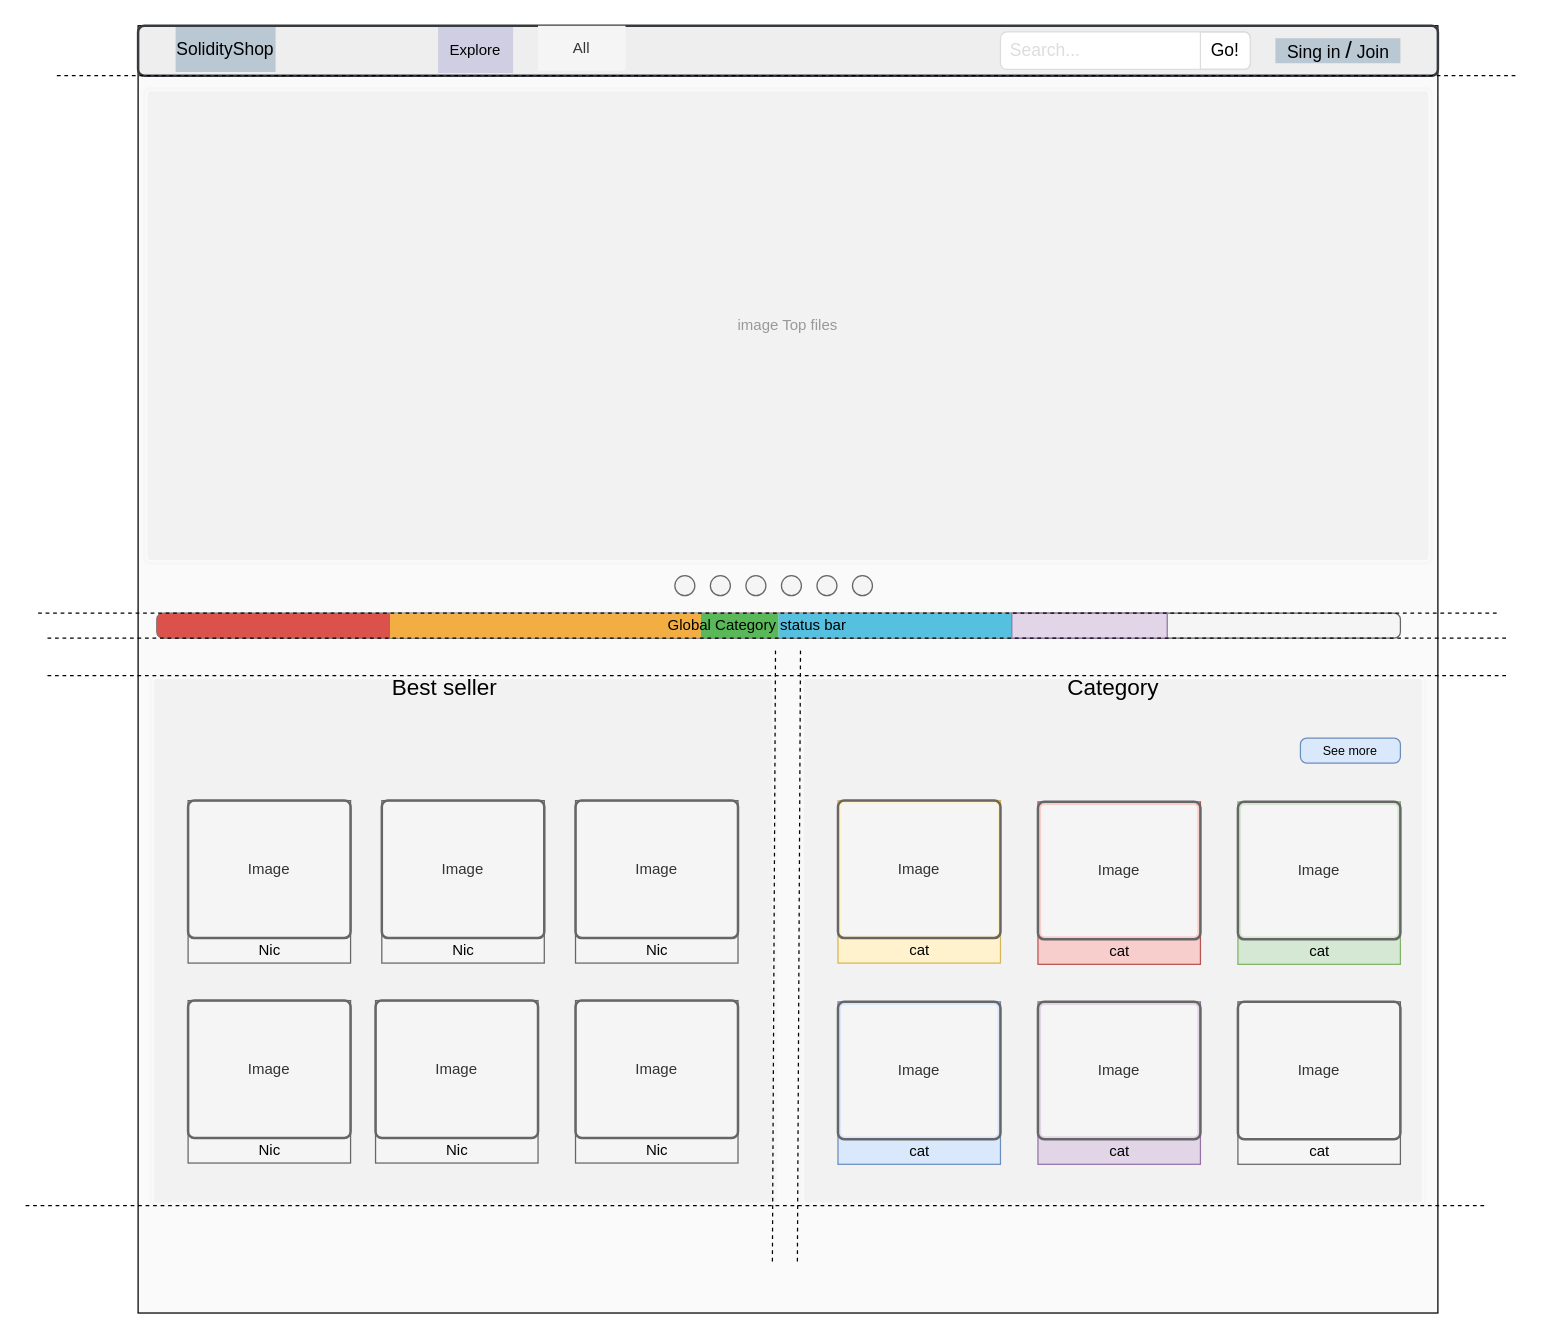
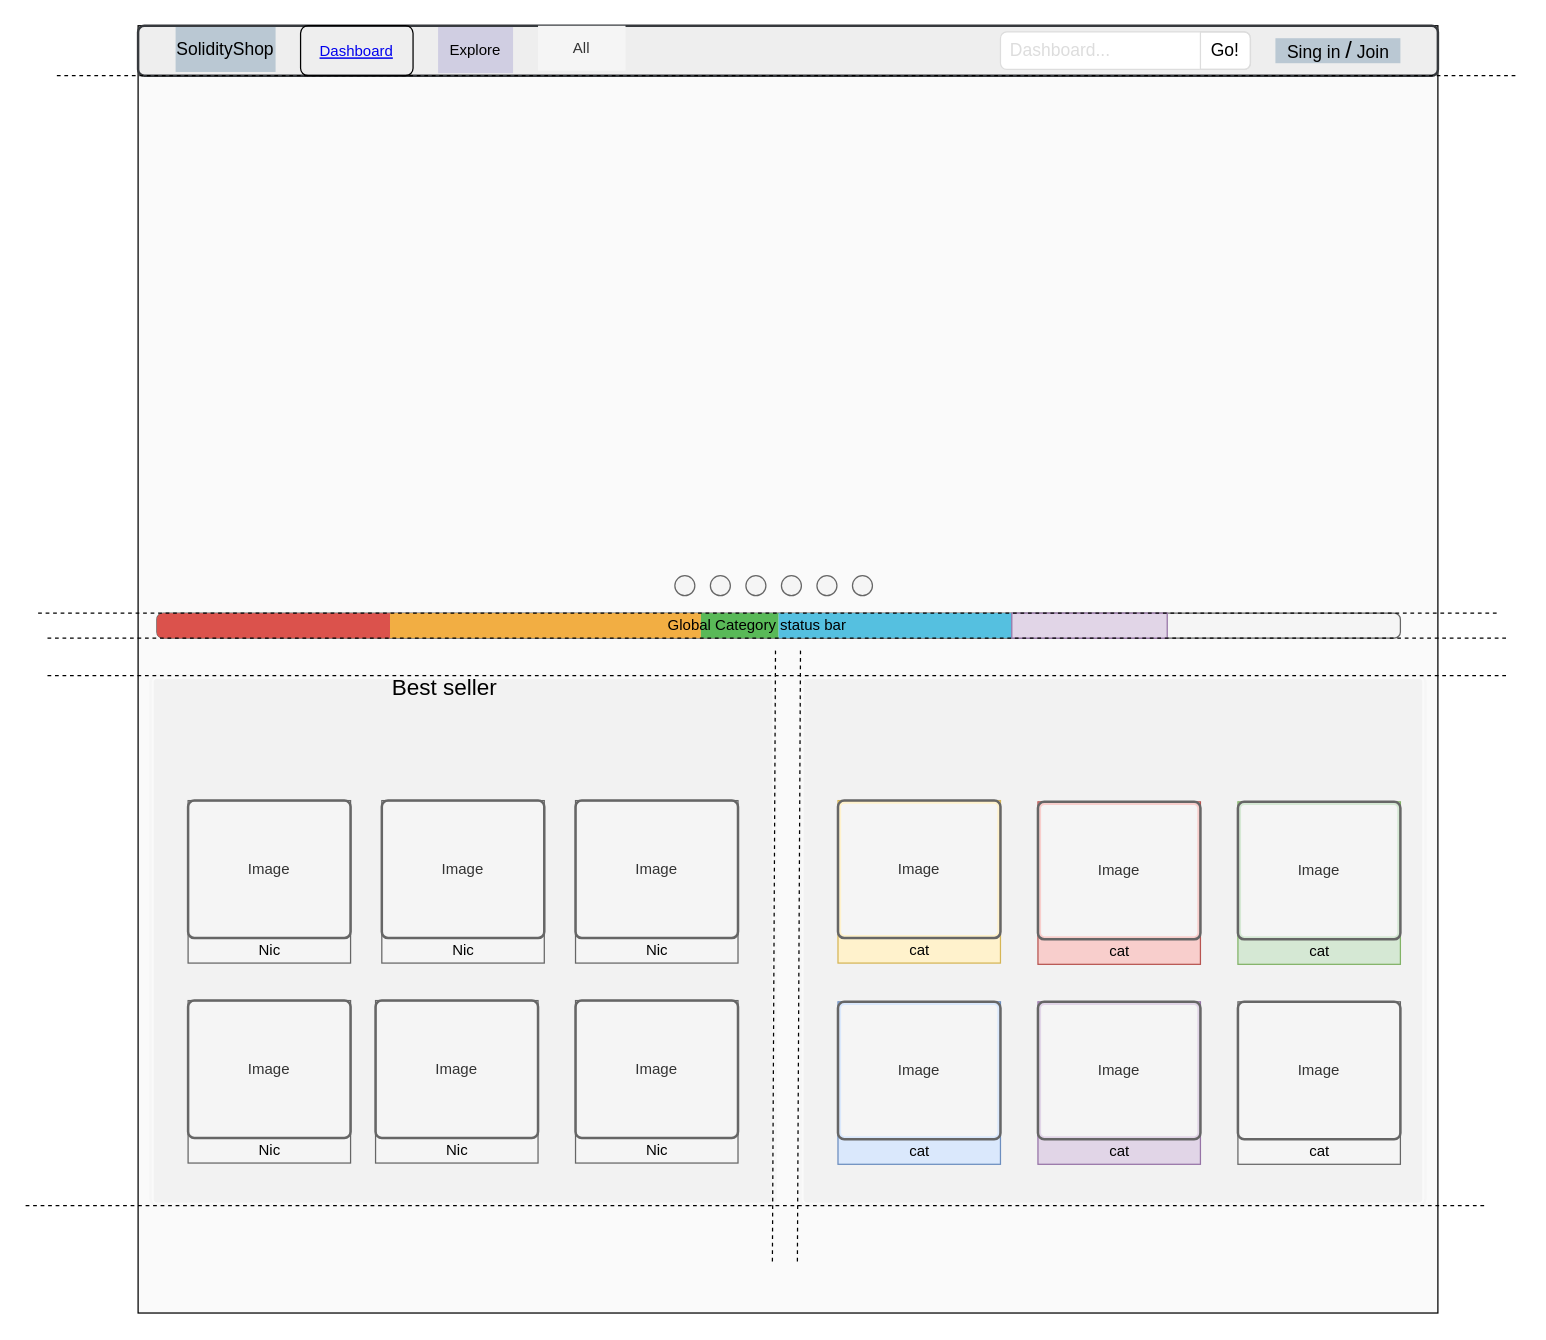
  <mxCell id="0" style=";html=1;" />
  <mxCell id="1" style=";html=1;" parent="0" />
  <mxCell id="2" value="" style="rounded=0;whiteSpace=wrap;html=1;fillColor=#FAFAFA;" parent="1" vertex="1"><mxGeometry x="110" y="20" width="1040" height="1030" as="geometry" /></mxCell>
  <mxCell id="3" value="" style="group" parent="1" vertex="1" connectable="0"><mxGeometry x="110" y="20" width="1040" height="1030" as="geometry" /></mxCell>
  <mxCell id="4" value="" style="html=1;shadow=0;dashed=0;shape=mxgraph.bootstrap.rrect;strokeColor=#36393d;rSize=5;fillColor=#eeeeee;strokeWidth=2;" parent="3" vertex="1"><mxGeometry width="1040" height="40" as="geometry" /></mxCell>
  <mxCell id="5" value="All" style="rounded=0;whiteSpace=wrap;html=1;strokeColor=none;fillColor=#f5f5f5;fontColor=#333333;" parent="4" vertex="1"><mxGeometry x="320" width="70" height="36" as="geometry" /></mxCell>
  <mxCell id="6" value="SolidityShop" style="html=1;shadow=0;dashed=0;shape=mxgraph.bootstrap.rect;fontSize=14;whiteSpace=wrap;resizeHeight=1;fillColor=#bac8d3;strokeColor=none;" parent="4" vertex="1"><mxGeometry width="80" height="36" relative="1" as="geometry"><mxPoint x="30" y="1" as="offset" /></mxGeometry></mxCell>
  <mxCell id="7" value="Explore" style="html=1;shadow=0;dashed=0;shape=mxgraph.bootstrap.rect;strokeColor=none;fillColor=#d0cee2;whiteSpace=wrap;resizeHeight=1;perimeterSpacing=0;" parent="4" vertex="1"><mxGeometry width="60" height="37" relative="1" as="geometry"><mxPoint x="240" y="1" as="offset" /></mxGeometry></mxCell>
- <mxCell id="8" value="Search..." style="html=1;shadow=0;dashed=0;shape=mxgraph.bootstrap.rrect;rSize=5;strokeColor=#dddddd;align=left;spacingLeft=6;fontSize=14;fontColor=#dddddd;whiteSpace=wrap;" parent="4" vertex="1"><mxGeometry x="690" y="5" width="200" height="30" as="geometry" /></mxCell>
+ <mxCell id="8" value="Dashboard..." style="html=1;shadow=0;dashed=0;shape=mxgraph.bootstrap.rrect;rSize=5;strokeColor=#dddddd;align=left;spacingLeft=6;fontSize=14;fontColor=#dddddd;whiteSpace=wrap;" parent="4" vertex="1"><mxGeometry x="690" y="5" width="200" height="30" as="geometry" /></mxCell>
  <mxCell id="9" value="Go!" style="html=1;shadow=0;dashed=0;shape=mxgraph.bootstrap.rightButton;rSize=5;strokeColor=#dddddd;fillColor=none;fontSize=14;whiteSpace=wrap;resizeHeight=1;" parent="8" vertex="1"><mxGeometry x="1" width="40" height="30" relative="1" as="geometry"><mxPoint x="-40" as="offset" /></mxGeometry></mxCell>
  <mxCell id="10" value="&lt;font style=&quot;font-size: 14px&quot;&gt;Sing in&amp;nbsp;&lt;/font&gt;&lt;font style=&quot;font-size: 19px&quot;&gt;/&lt;/font&gt;&lt;font style=&quot;font-size: 14px&quot;&gt;&amp;nbsp;Join&lt;/font&gt;" style="text;html=1;align=center;verticalAlign=middle;resizable=0;points=[];;autosize=1;fillColor=#bac8d3;strokeColor=none;" parent="4" vertex="1"><mxGeometry x="910" y="10" width="100" height="20" as="geometry" /></mxCell>
+ <mxCell id="11" value="Dashboard" style="fontColor=#0000EE;fontStyle=4;rounded=1;overflow=hidden;spacing=10;strokeColor=#000000;fillColor=none;" parent="4" vertex="1"><mxGeometry x="130" width="90" height="40" as="geometry" /></mxCell>
  <mxCell id="12" value="" style="group;strokeColor=none;" parent="3" vertex="1" connectable="0"><mxGeometry x="420" y="436" width="180" height="24" as="geometry" /></mxCell>
  <mxCell id="13" value="" style="ellipse;whiteSpace=wrap;html=1;aspect=fixed;fillColor=#f5f5f5;strokeColor=#666666;fontColor=#333333;" parent="12" vertex="1"><mxGeometry x="9.474" y="4" width="16" height="16" as="geometry" /></mxCell>
  <mxCell id="14" value="" style="rounded=0;whiteSpace=wrap;html=1;fillColor=none;strokeColor=none;" parent="12" vertex="1"><mxGeometry width="180" height="24" as="geometry" /></mxCell>
  <mxCell id="15" value="" style="ellipse;whiteSpace=wrap;html=1;aspect=fixed;fillColor=#f5f5f5;strokeColor=#666666;fontColor=#333333;" parent="12" vertex="1"><mxGeometry x="37.895" y="4" width="16" height="16" as="geometry" /></mxCell>
  <mxCell id="16" value="" style="ellipse;whiteSpace=wrap;html=1;aspect=fixed;fillColor=#f5f5f5;strokeColor=#666666;fontColor=#333333;" parent="12" vertex="1"><mxGeometry x="66.316" y="4" width="16" height="16" as="geometry" /></mxCell>
  <mxCell id="17" value="" style="ellipse;whiteSpace=wrap;html=1;aspect=fixed;fillColor=#f5f5f5;strokeColor=#666666;fontColor=#333333;" parent="12" vertex="1"><mxGeometry x="94.737" y="4" width="16" height="16" as="geometry" /></mxCell>
  <mxCell id="18" value="" style="ellipse;whiteSpace=wrap;html=1;aspect=fixed;fillColor=#f5f5f5;strokeColor=#666666;fontColor=#333333;" parent="12" vertex="1"><mxGeometry x="123.158" y="4" width="16" height="16" as="geometry" /></mxCell>
  <mxCell id="19" value="" style="ellipse;whiteSpace=wrap;html=1;aspect=fixed;fillColor=#f5f5f5;strokeColor=#666666;fontColor=#333333;" parent="12" vertex="1"><mxGeometry x="151.579" y="4" width="16" height="16" as="geometry" /></mxCell>
  <mxCell id="20" value="" style="group" parent="3" vertex="1" connectable="0"><mxGeometry width="1040" height="1030" as="geometry" /></mxCell>
- <mxCell id="21" value="image Top files" style="html=1;shadow=0;dashed=0;shape=mxgraph.bootstrap.image;align=center;rSize=5;strokeColor=#f6f6f6;fillColor=#F2F2F2;fontColor=#999999;strokeWidth=2;whiteSpace=wrap;" parent="20" vertex="1"><mxGeometry x="5" y="50" width="1030" height="380" as="geometry" /></mxCell>
  <mxCell id="22" value="" style="html=1;shadow=0;dashed=0;shape=mxgraph.bootstrap.image;align=center;rSize=5;strokeColor=#f6f6f6;fillColor=#F2F2F2;fontColor=#999999;strokeWidth=2;whiteSpace=wrap;" parent="1" vertex="1"><mxGeometry x="640" y="540" width="500" height="424" as="geometry" /></mxCell>
  <mxCell id="23" value="" style="html=1;shadow=0;dashed=0;shape=mxgraph.bootstrap.image;align=center;rSize=5;strokeColor=#f6f6f6;fillColor=#F2F2F2;fontColor=#999999;strokeWidth=2;whiteSpace=wrap;" parent="1" vertex="1"><mxGeometry x="120" y="540" width="500" height="424" as="geometry" /></mxCell>
- <mxCell id="24" value="&lt;font style=&quot;font-size: 18px&quot;&gt;Category&lt;/font&gt;" style="text;html=1;align=center;verticalAlign=middle;resizable=0;points=[];;autosize=1;" parent="1" vertex="1"><mxGeometry x="845" y="540" width="90" height="20" as="geometry" /></mxCell>
  <mxCell id="25" value="" style="group;fillColor=#f5f5f5;strokeColor=#666666;fontColor=#333333;" parent="1" vertex="1" connectable="0"><mxGeometry x="150" y="640" width="130" height="130" as="geometry" /></mxCell>
  <mxCell id="26" value="Image" style="html=1;shadow=0;dashed=0;shape=mxgraph.bootstrap.image;align=center;rSize=5;strokeColor=#666666;fillColor=#f5f5f5;fontColor=#333333;strokeWidth=2;whiteSpace=wrap;" parent="25" vertex="1"><mxGeometry width="130" height="110" as="geometry" /></mxCell>
  <mxCell id="27" value="Nic" style="text;html=1;align=center;verticalAlign=middle;resizable=0;points=[];;autosize=1;" parent="25" vertex="1"><mxGeometry x="50" y="110" width="30" height="20" as="geometry" /></mxCell>
  <mxCell id="28" value="" style="group;fillColor=#f8cecc;strokeColor=#b85450;" parent="1" vertex="1" connectable="0"><mxGeometry x="830" y="641" width="130" height="130" as="geometry" /></mxCell>
  <mxCell id="29" value="Image" style="html=1;shadow=0;dashed=0;shape=mxgraph.bootstrap.image;align=center;rSize=5;strokeColor=#666666;fillColor=#f5f5f5;fontColor=#333333;strokeWidth=2;whiteSpace=wrap;" parent="28" vertex="1"><mxGeometry width="130" height="110" as="geometry" /></mxCell>
  <mxCell id="30" value="cat" style="text;html=1;align=center;verticalAlign=middle;resizable=0;points=[];;autosize=1;" parent="28" vertex="1"><mxGeometry x="50" y="110" width="30" height="20" as="geometry" /></mxCell>
  <mxCell id="31" value="" style="group;fillColor=#dae8fc;strokeColor=#6c8ebf;" parent="1" vertex="1" connectable="0"><mxGeometry x="670" y="801" width="130" height="130" as="geometry" /></mxCell>
  <mxCell id="32" value="Image" style="html=1;shadow=0;dashed=0;shape=mxgraph.bootstrap.image;align=center;rSize=5;strokeColor=#666666;fillColor=#f5f5f5;fontColor=#333333;strokeWidth=2;whiteSpace=wrap;" parent="31" vertex="1"><mxGeometry width="130" height="110" as="geometry" /></mxCell>
  <mxCell id="33" value="cat" style="text;html=1;align=center;verticalAlign=middle;resizable=0;points=[];;autosize=1;" parent="31" vertex="1"><mxGeometry x="50" y="110" width="30" height="20" as="geometry" /></mxCell>
  <mxCell id="34" value="" style="group;fillColor=#d5e8d4;strokeColor=#82b366;" parent="1" vertex="1" connectable="0"><mxGeometry x="990" y="641" width="130" height="130" as="geometry" /></mxCell>
  <mxCell id="35" value="Image" style="html=1;shadow=0;dashed=0;shape=mxgraph.bootstrap.image;align=center;rSize=5;strokeColor=#666666;fillColor=#f5f5f5;fontColor=#333333;strokeWidth=2;whiteSpace=wrap;" parent="34" vertex="1"><mxGeometry width="130" height="110" as="geometry" /></mxCell>
  <mxCell id="36" value="cat" style="text;html=1;align=center;verticalAlign=middle;resizable=0;points=[];;autosize=1;" parent="34" vertex="1"><mxGeometry x="50" y="110" width="30" height="20" as="geometry" /></mxCell>
  <mxCell id="37" value="" style="group;fillColor=#e1d5e7;strokeColor=#9673a6;" parent="1" vertex="1" connectable="0"><mxGeometry x="830" y="801" width="130" height="130" as="geometry" /></mxCell>
  <mxCell id="38" value="Image" style="html=1;shadow=0;dashed=0;shape=mxgraph.bootstrap.image;align=center;rSize=5;strokeColor=#666666;fillColor=#f5f5f5;fontColor=#333333;strokeWidth=2;whiteSpace=wrap;" parent="37" vertex="1"><mxGeometry width="130" height="110" as="geometry" /></mxCell>
  <mxCell id="39" value="cat" style="text;html=1;align=center;verticalAlign=middle;resizable=0;points=[];;autosize=1;" parent="37" vertex="1"><mxGeometry x="50" y="110" width="30" height="20" as="geometry" /></mxCell>
  <mxCell id="40" value="" style="group;fillColor=#f5f5f5;strokeColor=#666666;fontColor=#333333;" parent="1" vertex="1" connectable="0"><mxGeometry x="990" y="801" width="130" height="130" as="geometry" /></mxCell>
  <mxCell id="41" value="Image" style="html=1;shadow=0;dashed=0;shape=mxgraph.bootstrap.image;align=center;rSize=5;strokeColor=#666666;fillColor=#f5f5f5;fontColor=#333333;strokeWidth=2;whiteSpace=wrap;" parent="40" vertex="1"><mxGeometry width="130" height="110" as="geometry" /></mxCell>
  <mxCell id="42" value="cat" style="text;html=1;align=center;verticalAlign=middle;resizable=0;points=[];;autosize=1;" parent="40" vertex="1"><mxGeometry x="50" y="110" width="30" height="20" as="geometry" /></mxCell>
- <mxCell id="43" value="See more" style="html=1;shadow=0;dashed=0;shape=mxgraph.bootstrap.rrect;rSize=5;fillColor=#dae8fc;align=center;strokeColor=#6c8ebf;fontSize=10;whiteSpace=wrap;" parent="1" vertex="1"><mxGeometry x="1040" y="590" width="80" height="20" as="geometry" /></mxCell>
  <mxCell id="44" value="&lt;span style=&quot;font-size: 18px&quot;&gt;Best seller&lt;/span&gt;" style="text;html=1;align=center;verticalAlign=middle;resizable=0;points=[];;autosize=1;" parent="1" vertex="1"><mxGeometry x="305" y="540" width="100" height="20" as="geometry" /></mxCell>
  <mxCell id="45" value="" style="group;fillColor=#f5f5f5;strokeColor=#666666;fontColor=#333333;" parent="1" vertex="1" connectable="0"><mxGeometry x="305" y="640" width="130" height="130" as="geometry" /></mxCell>
  <mxCell id="46" value="Image" style="html=1;shadow=0;dashed=0;shape=mxgraph.bootstrap.image;align=center;rSize=5;strokeColor=#666666;fillColor=#f5f5f5;fontColor=#333333;strokeWidth=2;whiteSpace=wrap;" parent="45" vertex="1"><mxGeometry width="130" height="110" as="geometry" /></mxCell>
  <mxCell id="47" value="Nic" style="text;html=1;align=center;verticalAlign=middle;resizable=0;points=[];;autosize=1;" parent="45" vertex="1"><mxGeometry x="50" y="110" width="30" height="20" as="geometry" /></mxCell>
  <mxCell id="48" value="" style="group;fillColor=#f5f5f5;strokeColor=#666666;fontColor=#333333;" parent="1" vertex="1" connectable="0"><mxGeometry x="460" y="640" width="130" height="130" as="geometry" /></mxCell>
  <mxCell id="49" value="Image" style="html=1;shadow=0;dashed=0;shape=mxgraph.bootstrap.image;align=center;rSize=5;strokeColor=#666666;fillColor=#f5f5f5;fontColor=#333333;strokeWidth=2;whiteSpace=wrap;" parent="48" vertex="1"><mxGeometry width="130" height="110" as="geometry" /></mxCell>
  <mxCell id="50" value="Nic" style="text;html=1;align=center;verticalAlign=middle;resizable=0;points=[];;autosize=1;" parent="48" vertex="1"><mxGeometry x="50" y="110" width="30" height="20" as="geometry" /></mxCell>
  <mxCell id="51" value="" style="group;fillColor=#f5f5f5;strokeColor=#666666;fontColor=#333333;" parent="1" vertex="1" connectable="0"><mxGeometry x="150" y="800" width="130" height="130" as="geometry" /></mxCell>
  <mxCell id="52" value="Image" style="html=1;shadow=0;dashed=0;shape=mxgraph.bootstrap.image;align=center;rSize=5;strokeColor=#666666;fillColor=#f5f5f5;fontColor=#333333;strokeWidth=2;whiteSpace=wrap;" parent="51" vertex="1"><mxGeometry width="130" height="110" as="geometry" /></mxCell>
  <mxCell id="53" value="Nic" style="text;html=1;align=center;verticalAlign=middle;resizable=0;points=[];;autosize=1;" parent="51" vertex="1"><mxGeometry x="50" y="110" width="30" height="20" as="geometry" /></mxCell>
  <mxCell id="54" value="" style="group;fillColor=#f5f5f5;strokeColor=#666666;fontColor=#333333;" parent="1" vertex="1" connectable="0"><mxGeometry x="460" y="800" width="130" height="130" as="geometry" /></mxCell>
  <mxCell id="55" value="Image" style="html=1;shadow=0;dashed=0;shape=mxgraph.bootstrap.image;align=center;rSize=5;strokeColor=#666666;fillColor=#f5f5f5;fontColor=#333333;strokeWidth=2;whiteSpace=wrap;" parent="54" vertex="1"><mxGeometry width="130" height="110" as="geometry" /></mxCell>
  <mxCell id="56" value="Nic" style="text;html=1;align=center;verticalAlign=middle;resizable=0;points=[];;autosize=1;" parent="54" vertex="1"><mxGeometry x="50" y="110" width="30" height="20" as="geometry" /></mxCell>
  <mxCell id="57" value="" style="group;fillColor=#f5f5f5;strokeColor=#666666;fontColor=#333333;" parent="1" vertex="1" connectable="0"><mxGeometry x="300" y="800" width="130" height="130" as="geometry" /></mxCell>
  <mxCell id="58" value="Image" style="html=1;shadow=0;dashed=0;shape=mxgraph.bootstrap.image;align=center;rSize=5;strokeColor=#666666;fillColor=#f5f5f5;fontColor=#333333;strokeWidth=2;whiteSpace=wrap;" parent="57" vertex="1"><mxGeometry width="130" height="110" as="geometry" /></mxCell>
  <mxCell id="59" value="Nic" style="text;html=1;align=center;verticalAlign=middle;resizable=0;points=[];;autosize=1;" parent="57" vertex="1"><mxGeometry x="50" y="110" width="30" height="20" as="geometry" /></mxCell>
  <mxCell id="60" value="" style="group;fillColor=#fff2cc;strokeColor=#d6b656;" parent="1" vertex="1" connectable="0"><mxGeometry x="670" y="640" width="130" height="130" as="geometry" /></mxCell>
  <mxCell id="61" value="Image" style="html=1;shadow=0;dashed=0;shape=mxgraph.bootstrap.image;align=center;rSize=5;strokeColor=#666666;fillColor=#f5f5f5;fontColor=#333333;strokeWidth=2;whiteSpace=wrap;" parent="60" vertex="1"><mxGeometry width="130" height="110" as="geometry" /></mxCell>
  <mxCell id="62" value="cat" style="text;html=1;align=center;verticalAlign=middle;resizable=0;points=[];;autosize=1;" parent="60" vertex="1"><mxGeometry x="50" y="110" width="30" height="20" as="geometry" /></mxCell>
  <mxCell id="63" value="" style="html=1;shadow=0;dashed=0;shape=mxgraph.bootstrap.rrect;rSize=5;strokeColor=#666666;fillColor=#f5f5f5;whiteSpace=wrap;fontColor=#333333;" parent="1" vertex="1"><mxGeometry x="125" y="490" width="995" height="20" as="geometry" /></mxCell>
  <mxCell id="64" value="" style="html=1;shadow=0;dashed=0;shape=mxgraph.bootstrap.leftButton;rSize=5;strokeColor=none;fillColor=#DB524C;whiteSpace=wrap;" parent="63" vertex="1"><mxGeometry width="186.563" height="20" as="geometry" /></mxCell>
  <mxCell id="65" value="" style="rect;strokeColor=none;fillColor=#F2AE43;html=1;whiteSpace=wrap;" parent="63" vertex="1"><mxGeometry x="186.563" width="248.75" height="20" as="geometry" /></mxCell>
  <mxCell id="66" value="" style="rect;strokeColor=none;fillColor=#59B958;html=1;whiteSpace=wrap;" parent="63" vertex="1"><mxGeometry x="435.313" width="62.188" height="20" as="geometry" /></mxCell>
  <mxCell id="67" value="" style="rect;strokeColor=none;fillColor=#55C0E0;html=1;whiteSpace=wrap;" parent="63" vertex="1"><mxGeometry x="497.5" width="186.563" height="20" as="geometry" /></mxCell>
  <mxCell id="68" value="" style="rect;strokeColor=#9673a6;fillColor=#e1d5e7;html=1;whiteSpace=wrap;" parent="63" vertex="1"><mxGeometry x="684.065" width="124.37" height="20" as="geometry" /></mxCell>
  <mxCell id="69" value="Global Category status bar" style="text;html=1;align=center;verticalAlign=middle;resizable=0;points=[];;autosize=1;" parent="1" vertex="1"><mxGeometry x="525" y="490" width="160" height="20" as="geometry" /></mxCell>
  <mxCell id="70" value="" style="endArrow=none;dashed=1;html=1;" edge="1" parent="1"><mxGeometry width="50" height="50" relative="1" as="geometry"><mxPoint x="45" y="60" as="sourcePoint" /><mxPoint x="1215" y="60" as="targetPoint" /></mxGeometry></mxCell>
  <mxCell id="71" value="" style="endArrow=none;dashed=1;html=1;" edge="1" parent="1"><mxGeometry width="50" height="50" relative="1" as="geometry"><mxPoint y="490" as="sourcePoint" x="30" /><mxPoint x="1200" y="490" as="targetPoint" /></mxGeometry></mxCell>
  <mxCell id="72" value="" style="endArrow=none;dashed=1;html=1;" edge="1" parent="1"><mxGeometry width="50" height="50" relative="1" as="geometry"><mxPoint x="37.5" y="510" as="sourcePoint" /><mxPoint x="1207.5" y="510" as="targetPoint" /></mxGeometry></mxCell>
  <mxCell id="73" value="" style="endArrow=none;dashed=1;html=1;" edge="1" parent="1"><mxGeometry width="50" height="50" relative="1" as="geometry"><mxPoint x="37.5" y="540" as="sourcePoint" /><mxPoint x="1207.5" y="540" as="targetPoint" /></mxGeometry></mxCell>
  <mxCell id="74" value="" style="endArrow=none;dashed=1;html=1;" edge="1" parent="1"><mxGeometry width="50" height="50" relative="1" as="geometry"><mxPoint x="20" y="964" as="sourcePoint" /><mxPoint x="1190" y="964" as="targetPoint" /></mxGeometry></mxCell>
  <mxCell id="75" value="" style="endArrow=none;dashed=1;html=1;exitX=0.488;exitY=0.96;exitDx=0;exitDy=0;exitPerimeter=0;" edge="1" parent="1" source="2"><mxGeometry width="50" height="50" relative="1" as="geometry"><mxPoint x="600" y="904" as="sourcePoint" /><mxPoint x="620" y="520" as="targetPoint" /></mxGeometry></mxCell>
  <mxCell id="76" value="" style="endArrow=none;dashed=1;html=1;exitX=0.488;exitY=0.96;exitDx=0;exitDy=0;exitPerimeter=0;" edge="1" parent="1"><mxGeometry width="50" height="50" relative="1" as="geometry"><mxPoint x="637.52" y="1008.8" as="sourcePoint" /><mxPoint x="640" y="520" as="targetPoint" /></mxGeometry></mxCell>
